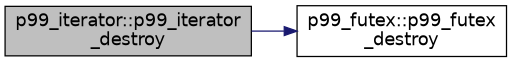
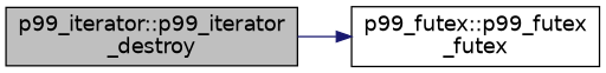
  digraph {
    rankdir=LR
    node [color=black fontname=Helvetica fontsize=14 shape=record style=filled]
    n1 [fillcolor=grey75 fontcolor=black height=0.2 label="p99_iterator::p99_iterator\l_destroy" width=0.4]
-   n2 [fillcolor=white height=0.2 label="p99_futex::p99_futex\l_destroy" width=0.4]
+   n2 [fillcolor=white height=0.2 label="p99_futex::p99_futex\l_futex" width=0.4]
    n1 -> n2 [color=midnightblue fontname=Helvetica fontsize=14 labelfontname=Helvetica labelfontsize=14 style=solid]
  }
